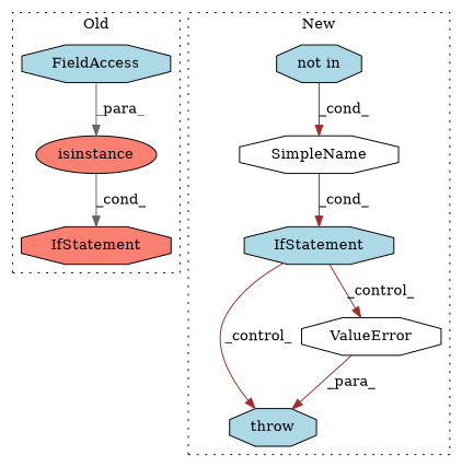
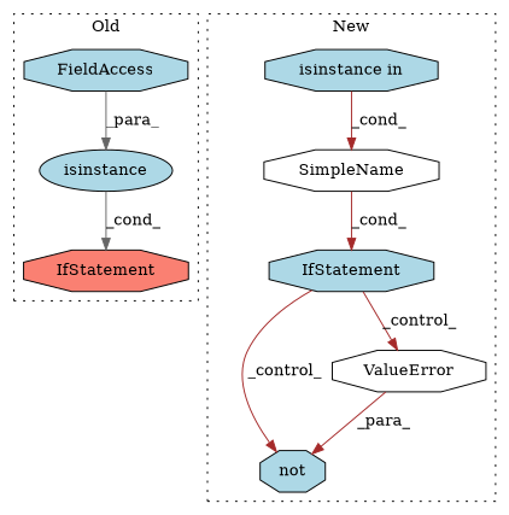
  digraph {
    node [a=32 fillcolor=lightblue l="11,1" shape=octagon style=filled]
    edge [color=brown]
-   n1 [fillcolor=salmon label=isinstance s="43435,43478" shape=ellipse]
+   n1 [label=isinstance s="43435,43478" shape=ellipse]
    n2 [a=25 fillcolor=salmon l="4,2" label=IfStatement s="43430,43504"]
    n3 [a=22 l=16 label=FieldAccess s=43462]
-   n4 [a=108 l=41 label="not in" s=39677]
+   n4 [a=108 l=41 label="isinstance in" s=39677]
    n5 [a=25 l="8,2" label=IfStatement s="39669,39718"]
    n6 [a=42 fillcolor=white label=SimpleName l=""]
-   n7 [a=53 l=6 label=throw s=39728]
+   n7 [a=53 l=6 label=not s=39728]
    n8 [fillcolor=white label=ValueError s="39734,39836"]
    subgraph cluster_1 {
      label=Old
      style=dotted
      n1
      n2
      n3
    }
    subgraph cluster_2 {
      label=New
      style=dotted
      n4
      n5
      n6
      n7
      n8
    }
    n1 -> n2 [color=gray40 label=_cond_]
    n3 -> n1 [color=gray40 label=_para_]
    n4 -> n6 [label=_cond_]
    n5 -> n7 [label=_control_]
    n5 -> n8 [label=_control_]
    n6 -> n5 [label=_cond_]
    n8 -> n7 [label=_para_]
  }
